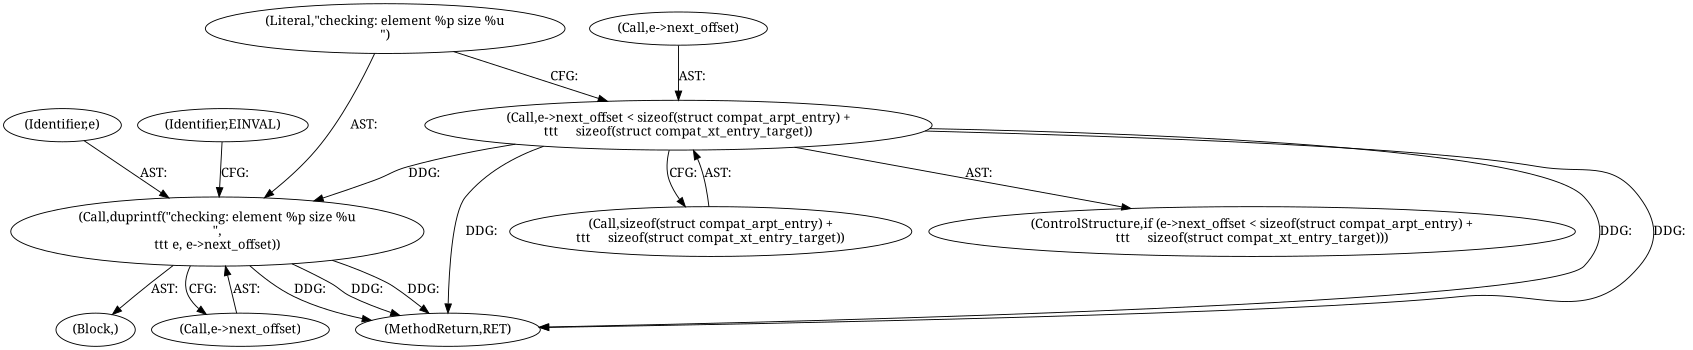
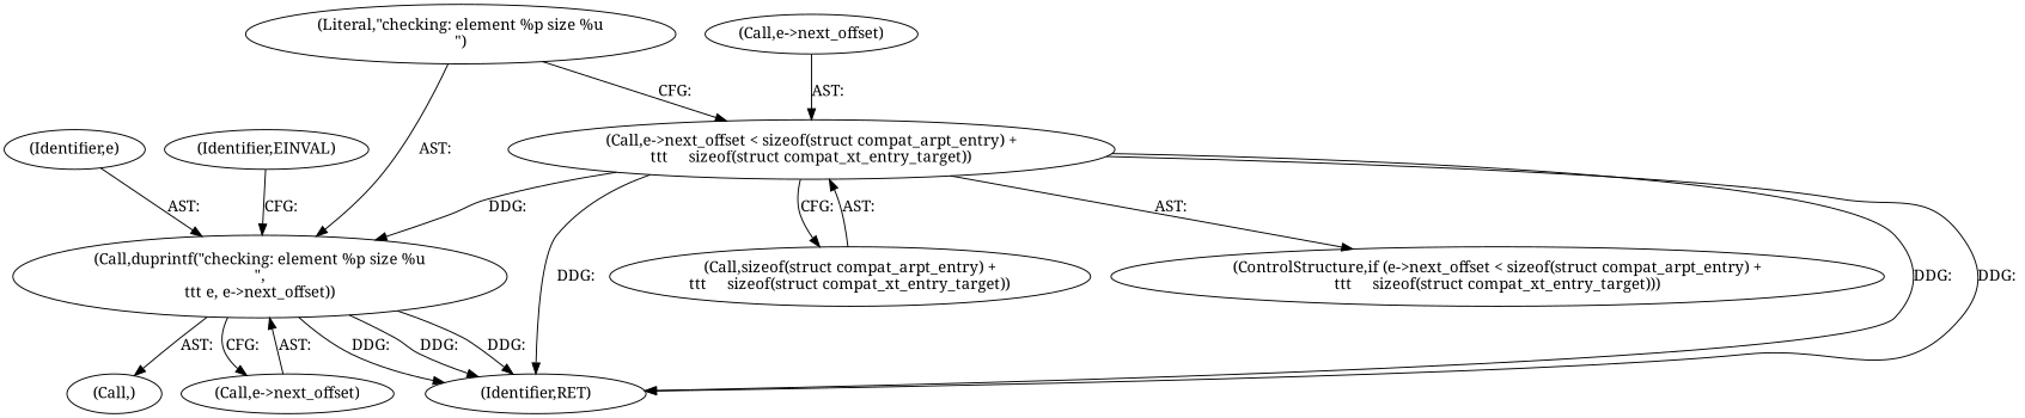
  digraph {
    fontname="Noto Serif"
    node [fontname="Noto Serif"]
    edge [fontname="Noto Serif"]
    n1 [label="(Call,e->next_offset < sizeof(struct compat_arpt_entry) +\n\t\t\t     sizeof(struct compat_xt_entry_target))"]
    n2 [label="(Call,duprintf(\"checking: element %p size %u\n\",\n\t\t\t e, e->next_offset))"]
-   n3 [label="(MethodReturn,RET)"]
+   n3 [label="(Identifier,RET)"]
    n4 [label="(Call,sizeof(struct compat_arpt_entry) +\n\t\t\t     sizeof(struct compat_xt_entry_target))"]
    n5 [label="(ControlStructure,if (e->next_offset < sizeof(struct compat_arpt_entry) +\n\t\t\t     sizeof(struct compat_xt_entry_target)))"]
-   n6 [label="(Block,)"]
+   n6 [label="(Call,)"]
    n7 [label="(Call,e->next_offset)"]
    n8 [label="(Identifier,e)"]
    n9 [label="(Call,e->next_offset)"]
    n10 [label="(Identifier,EINVAL)"]
    n11 [label="(Literal,\"checking: element %p size %u\n\")"]
    n1 -> n2 [label="DDG: "]
    n1 -> n3 [label="DDG: "]
    n1 -> n3 [label="DDG: "]
    n1 -> n3 [label="DDG: "]
    n1 -> n4 [label="CFG: "]
    n1 -> n5 [label="AST: "]
    n2 -> n3 [label="DDG: "]
    n2 -> n3 [label="DDG: "]
    n2 -> n3 [label="DDG: "]
    n2 -> n6 [label="AST: "]
    n2 -> n7 [label="CFG: "]
    n4 -> n1 [label="AST: "]
    n7 -> n2 [label="AST: "]
    n8 -> n2 [label="AST: "]
    n9 -> n1 [label="AST: "]
    n10 -> n2 [label="CFG: "]
    n11 -> n1 [label="CFG: "]
    n11 -> n2 [label="AST: "]
  }
